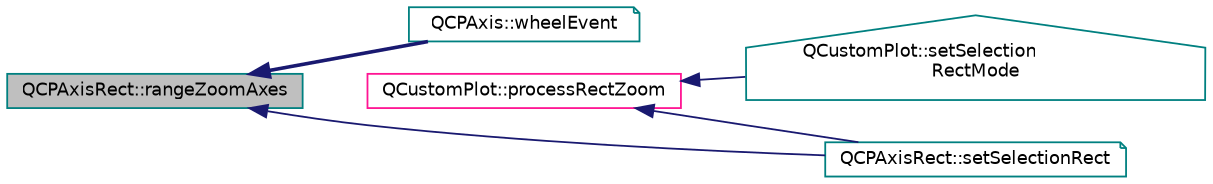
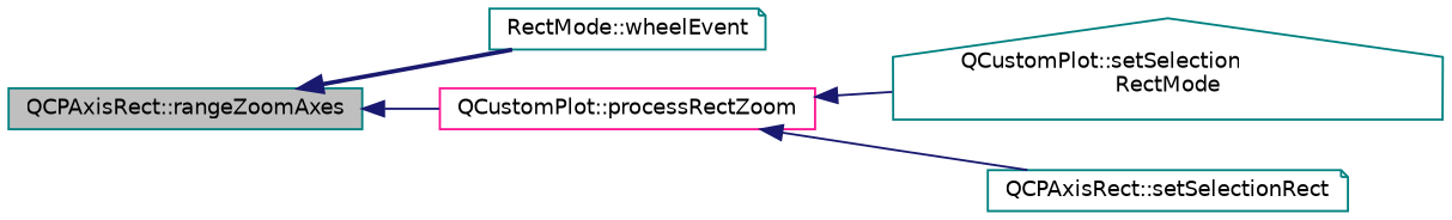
  digraph {
    rankdir=LR
    node [color=teal fillcolor=white fontname=Helvetica fontsize=10 shape=box style=filled]
    edge [color=midnightblue dir=back fontname=Helvetica fontsize=10 labelfontname=Helvetica labelfontsize=10 style=solid]
    n1 [fillcolor=grey75 fontcolor=black height=0.2 label="QCPAxisRect::rangeZoomAxes" width=0.4]
-   n2 [height=0.2 label="QCPAxis::wheelEvent" shape=note width=0.4]
+   n2 [height=0.2 label="RectMode::wheelEvent" shape=note width=0.4]
    n3 [color=deeppink height=0.2 label="QCustomPlot::processRectZoom" width=0.4]
    n4 [height=0.2 label="QCustomPlot::setSelection\lRectMode" shape=house width=0.4]
    n5 [height=0.2 label="QCPAxisRect::setSelectionRect" shape=note width=0.4]
    n1 -> n2 [style=bold]
-   n1 -> n5
+   n1 -> n3
    n3 -> n4
    n3 -> n5
  }
